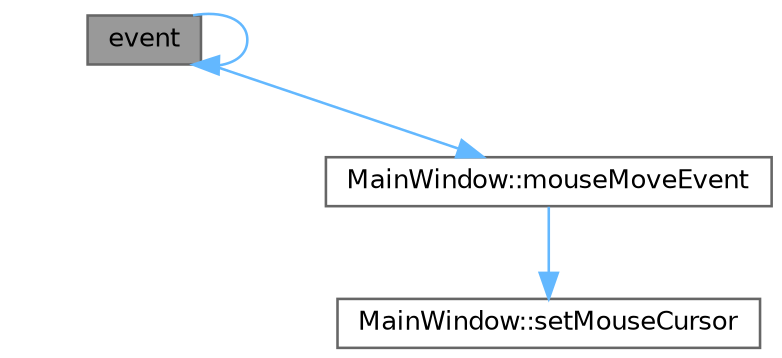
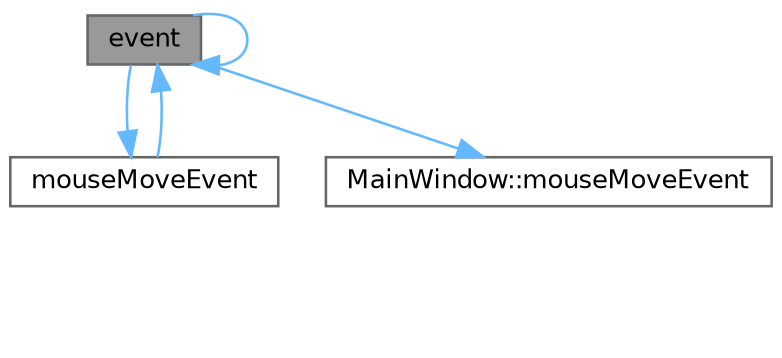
  digraph {
    rankdir=TB
    node [color=grey40 fillcolor=white fontname=Helvetica fontsize=10 shape=box style=filled]
    edge [color=steelblue1 fontname=Helvetica fontsize=10 labelfontname=Helvetica labelfontsize=10 style=solid]
    n1 [color=gray40 fillcolor=grey60 fontcolor=black height=0.2 label=event width=0.4]
+   n2 [height=0.2 label=mouseMoveEvent width=0.4]
    n3 [height=0.2 label="MainWindow::mouseMoveEvent" width=0.4]
-   n4 [height=0.2 label="MainWindow::setMouseCursor" width=0.4]
    n1 -> n1
+   n1 -> n2
    n1 -> n3
-   n3 -> n4
+   n2 -> n1
  }
